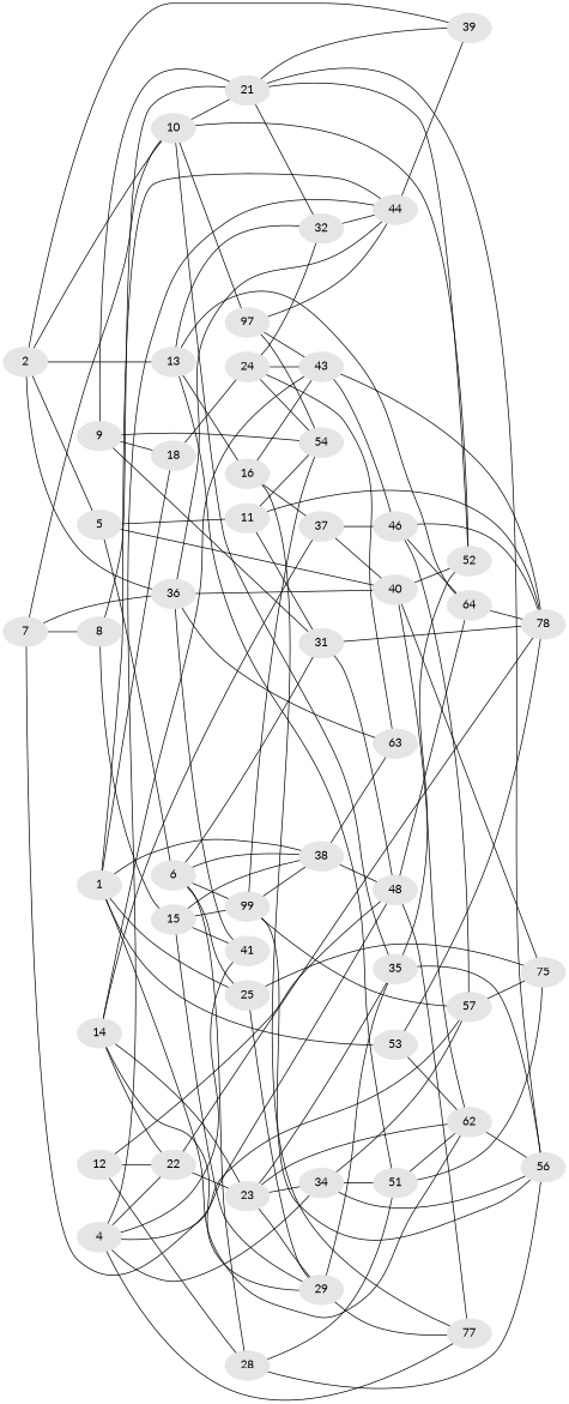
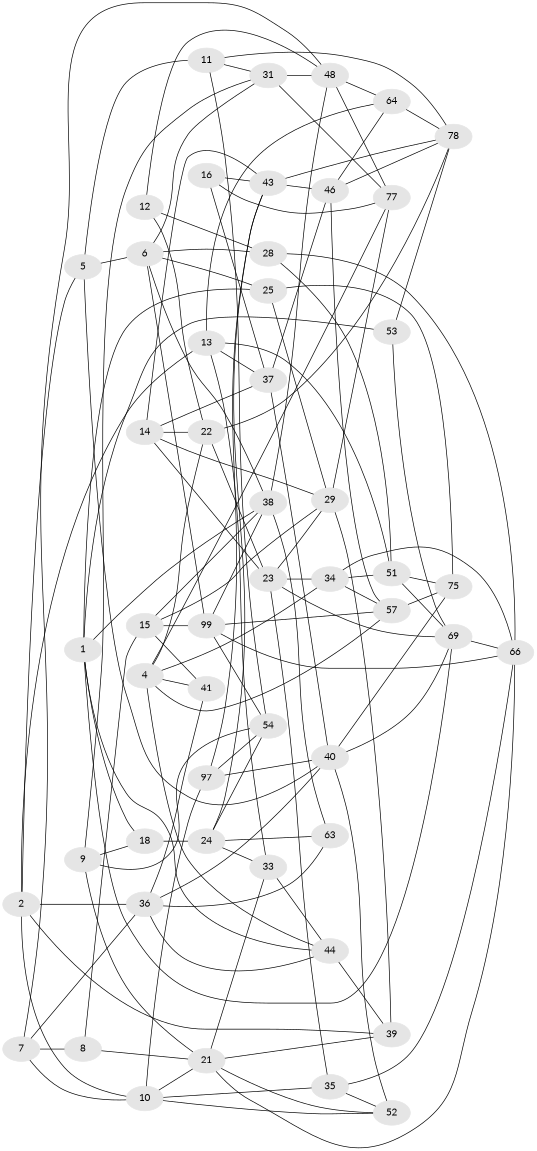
  graph {
    fontname=Lato
    rankdir=LR
    node [color=gray90 fontname=Lato style=filled]
    edge [fontname=Lato]
    1 [super="+3"]
    18 [super="+47"]
    25
    38 [super="+39"]
    44 [super="+72"]
    53
-   62 [super="+73"]
+   62 [super="+73" label=69]
    24 [super="+42"]
    29 [super="+56"]
    75
    48 [super="+70"]
    63
    n13 [label=39]
    78 [super="+80"]
-   66 [super="+74" label=56]
+   66 [super="+74"]
    2 [super="+50"]
    5
    10 [super="+69"]
    13 [super="+79"]
    36 [super="+68"]
    6 [super="+60"]
    11 [super="+20"]
    40 [super="+59"]
    52
    21 [super="+58"]
    n26 [label=97]
    35
    16
-   33 [label=32]
+   33
    51
    64
    15 [super="+81"]
    41
    n34 [label=99 super="+27"]
    4 [super="+65"]
    22 [super="+32"]
    34 [super="+45"]
    57 [super="+82"]
    n39 [label=77 super="+77"]
    23 [super="+26"]
    28 [super="+71"]
    31 [super="+55"]
    54
    7 [super="+30"]
    8
    9
    46 [super="+61"]
    43 [super="+67"]
    12
    37
    14
    1 -- 18
    1 -- 25
    1 -- 38
    1 -- 44
    1 -- 53
    1 -- 62
    18 -- 24 [weight=2]
    25 -- 29
    25 -- 75
    38 -- 48
    38 -- 63
    44 -- n13
    53 -- 62
    53 -- 78
    62 -- 66
    24 -- 63
    24 -- 33
    24 -- 54
    24 -- 43
-   29 -- 35
+   29 -- n13
    29 -- n39
    48 -- 64
    48 -- n39
    2 -- n13
    2 -- 5
    2 -- 10
    2 -- 13
    2 -- 36
    5 -- 6
    5 -- 11
    5 -- 40
    10 -- 52
    10 -- 21
    10 -- n26
    10 -- 35
-   13 -- 16
+   13 -- 37
    13 -- 33
    13 -- 51
    13 -- 64
    36 -- 44
    36 -- 63
    36 -- 40
    36 -- 41
    6 -- 25
    6 -- 38
    6 -- n34
    6 -- 28
    6 -- 31
    11 -- 78
    11 -- 31
    11 -- 54
    40 -- 62
    40 -- 75
    40 -- 52
    21 -- n13
    21 -- 66
    21 -- 52
    21 -- 33
-   n26 -- 44
+   n26 -- 40
    n26 -- 54
    n26 -- 43
    35 -- 66
    35 -- 52
    16 -- n39
    16 -- 43
    16 -- 37
    33 -- 44
    51 -- 62
    51 -- 75
    64 -- 78
    15 -- 38
    15 -- 29
    15 -- 41
    15 -- n34
    n34 -- 38
    n34 -- 66
    n34 -- 57
    n34 -- 54
    4 -- 44
    4 -- 41
    4 -- 22
    4 -- 34
    4 -- 57
    4 -- n39
    22 -- 78
    22 -- 23
    34 -- 66
    34 -- 51
    34 -- 57
    57 -- 75
    23 -- 62
    23 -- 29
    23 -- 35
    23 -- 34
    28 -- 66
    28 -- 51
    31 -- 48
-   31 -- 78 [weight=2]
+   31 -- n39 [weight=2]
    7 -- 48
    7 -- 10
    7 -- 36
    7 -- 8 [weight=2]
    8 -- 21
    8 -- 15
    9 -- 18
    9 -- 21
    9 -- 31
    9 -- 54
    46 -- 78
    46 -- 64
    46 -- 57
    43 -- 78
    43 -- 46
    12 -- 48
    12 -- 22
    12 -- 28
    37 -- 40
    37 -- 46
    14 -- 29
    14 -- 22
    14 -- 23
    14 -- 43
    14 -- 37
  }
